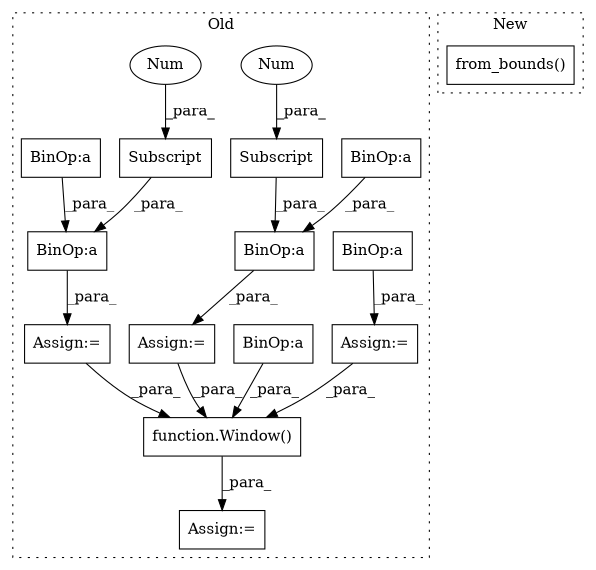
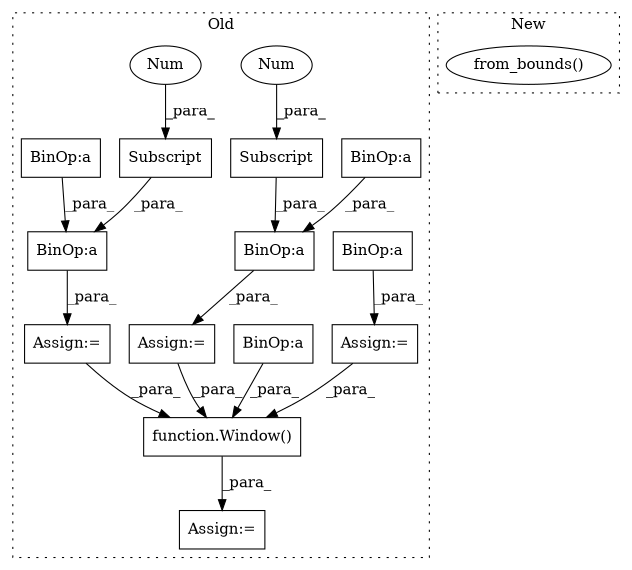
  digraph {
    node [a=82 l=3 shape=box]
    n1 [a=63 l="10,0" label=Subscript s="4831,0"]
    n2 [l=4 label="BinOp:a" s=4827]
    n3 [a=75 l="7,1" label="function.Window()" s="4976,5014"]
    n4 [label="BinOp:a" s=4933]
    n5 [label="BinOp:a" s=4880]
    n6 [label="BinOp:a" s=4731]
    n7 [label="BinOp:a" s=4806]
    n8 [l=4 label="BinOp:a" s=4750]
    n9 [a=63 l="10,0" label=Subscript s="4754,0"]
    n10 [a=76 l=1 label=Num s=4839 shape=ellipse]
    n11 [a=76 l=1 label=Num s=4762 shape=ellipse]
    n12 [a=68 label="Assign:=" s=4717]
    n13 [a=68 label="Assign:=" s=4792]
    n14 [a=68 label="Assign:=" s=4973]
    n15 [a=68 label="Assign:=" s=4920]
-   n16 [a=75 l="54,72" label="from_bounds()" s="4676,4848"]
+   n16 [a=75 l="54,72" label="from_bounds()" s="4676,4848" shape=ellipse]
    subgraph cluster_1 {
      label=Old
      style=dotted
      n1
      n2
      n3
      n4
      n5
      n6
      n7
      n8
      n9
      n10
      n11
      n12
      n13
      n14
      n15
    }
    subgraph cluster_2 {
      label=New
      style=dotted
      n16
    }
    n1 -> n2 [label=_para_]
    n2 -> n13 [label=_para_]
    n3 -> n14 [label=_para_]
    n4 -> n15 [label=_para_]
    n5 -> n3 [label=_para_]
    n6 -> n8 [label=_para_]
    n7 -> n2 [label=_para_]
    n8 -> n12 [label=_para_]
    n9 -> n8 [label=_para_]
    n10 -> n1 [label=_para_]
    n11 -> n9 [label=_para_]
    n12 -> n3 [label=_para_]
    n13 -> n3 [label=_para_]
    n15 -> n3 [label=_para_]
  }
